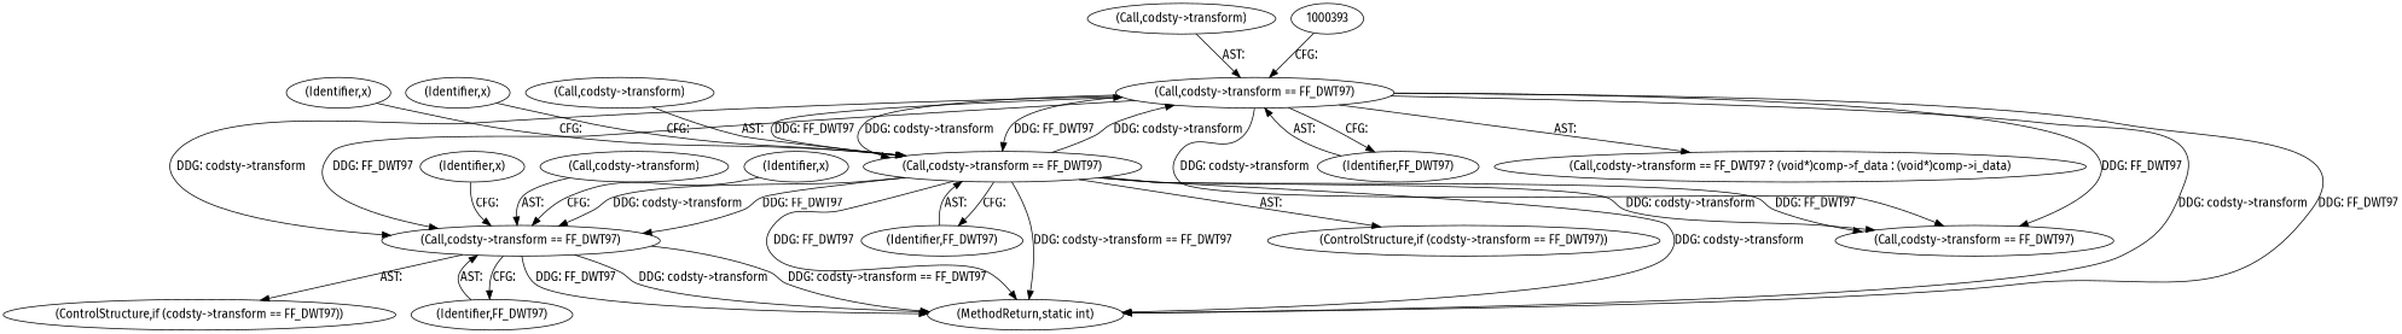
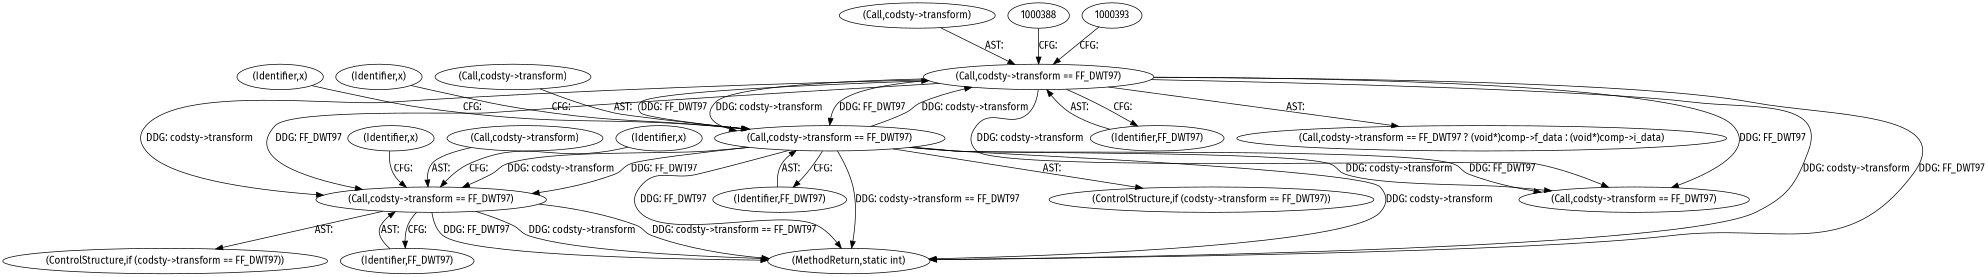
  digraph {
    fontname="Fira Sans"
    node [fontname="Fira Sans"]
    edge [fontname="Fira Sans"]
    n1 [label="(Call,codsty->transform == FF_DWT97)"]
    n2 [label="(ControlStructure,if (codsty->transform == FF_DWT97))"]
    n3 [label="(Identifier,FF_DWT97)"]
    n4 [label="(MethodReturn,static int)"]
    n5 [label="(Call,codsty->transform == FF_DWT97)"]
    n6 [label="(Call,codsty->transform == FF_DWT97)"]
    n7 [label="(Call,codsty->transform == FF_DWT97)"]
    n8 [label="(Identifier,FF_DWT97)"]
    n9 [label="(Call,codsty->transform == FF_DWT97 ? (void*)comp->f_data : (void*)comp->i_data)"]
    n10 [label="(ControlStructure,if (codsty->transform == FF_DWT97))"]
    n11 [label="(Identifier,FF_DWT97)"]
    n12 [label="(Identifier,x)"]
    n13 [label="(Identifier,x)"]
    n14 [label="(Call,codsty->transform)"]
    n15 [label="(Call,codsty->transform)"]
    n16 [label="(Identifier,x)"]
    n17 [label="(Call,codsty->transform)"]
    n18 [label="(Identifier,x)"]
+   1000388
    1000393
    n1 -> n2 [label="AST: "]
    n1 -> n3 [label="CFG: "]
    n1 -> n4 [label="DDG: codsty->transform"]
    n1 -> n4 [label="DDG: codsty->transform == FF_DWT97"]
    n1 -> n4 [label="DDG: FF_DWT97"]
    n3 -> n1 [label="AST: "]
    n5 -> n1 [label="DDG: codsty->transform"]
    n5 -> n1 [label="DDG: FF_DWT97"]
    n5 -> n4 [label="DDG: codsty->transform"]
    n5 -> n4 [label="DDG: FF_DWT97"]
    n5 -> n6 [label="DDG: codsty->transform"]
    n5 -> n6 [label="DDG: FF_DWT97"]
    n5 -> n7 [label="DDG: codsty->transform"]
    n5 -> n7 [label="DDG: FF_DWT97"]
    n5 -> n8 [label="CFG: "]
    n5 -> n9 [label="AST: "]
    n6 -> n1 [label="DDG: codsty->transform"]
    n6 -> n1 [label="DDG: FF_DWT97"]
    n6 -> n4 [label="DDG: FF_DWT97"]
    n6 -> n4 [label="DDG: codsty->transform == FF_DWT97"]
    n6 -> n4 [label="DDG: codsty->transform"]
    n6 -> n5 [label="DDG: codsty->transform"]
    n6 -> n5 [label="DDG: FF_DWT97"]
    n6 -> n7 [label="DDG: codsty->transform"]
    n6 -> n7 [label="DDG: FF_DWT97"]
    n6 -> n10 [label="AST: "]
    n6 -> n11 [label="CFG: "]
    n8 -> n5 [label="AST: "]
    n11 -> n6 [label="AST: "]
    n12 -> n1 [label="CFG: "]
    n13 -> n6 [label="CFG: "]
    n14 -> n1 [label="AST: "]
    n15 -> n6 [label="AST: "]
    n16 -> n6 [label="CFG: "]
    n17 -> n5 [label="AST: "]
    n18 -> n1 [label="CFG: "]
+   1000388 -> n5 [label="CFG: "]
    1000393 -> n5 [label="CFG: "]
  }
